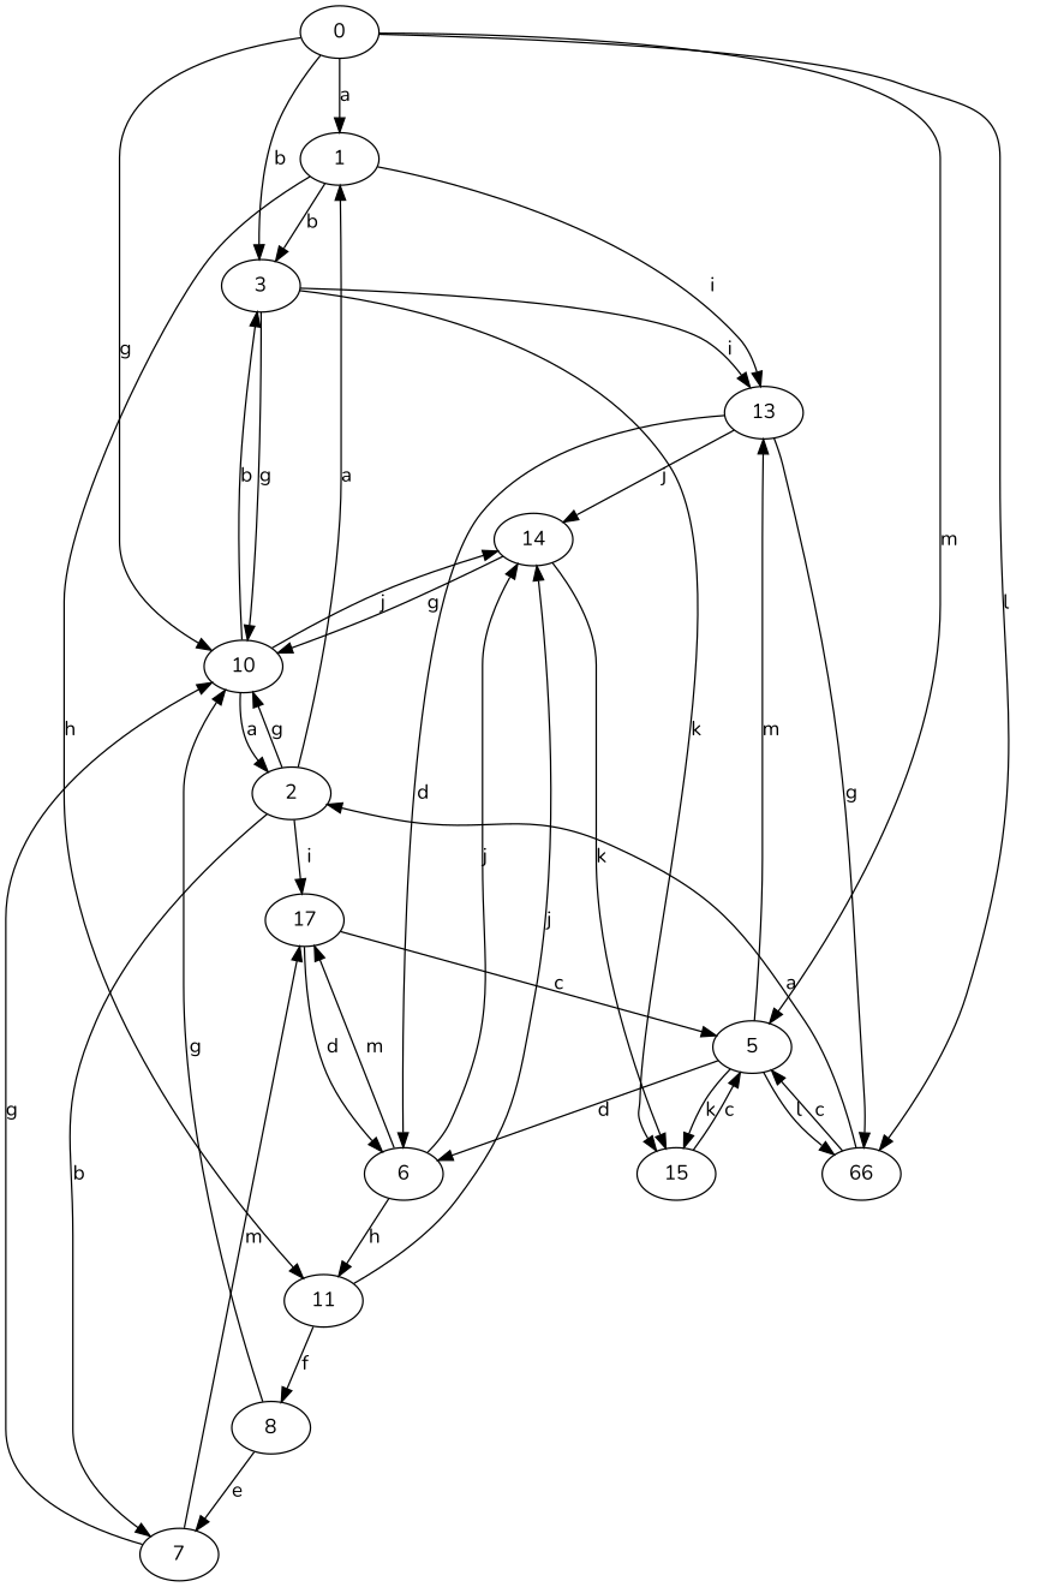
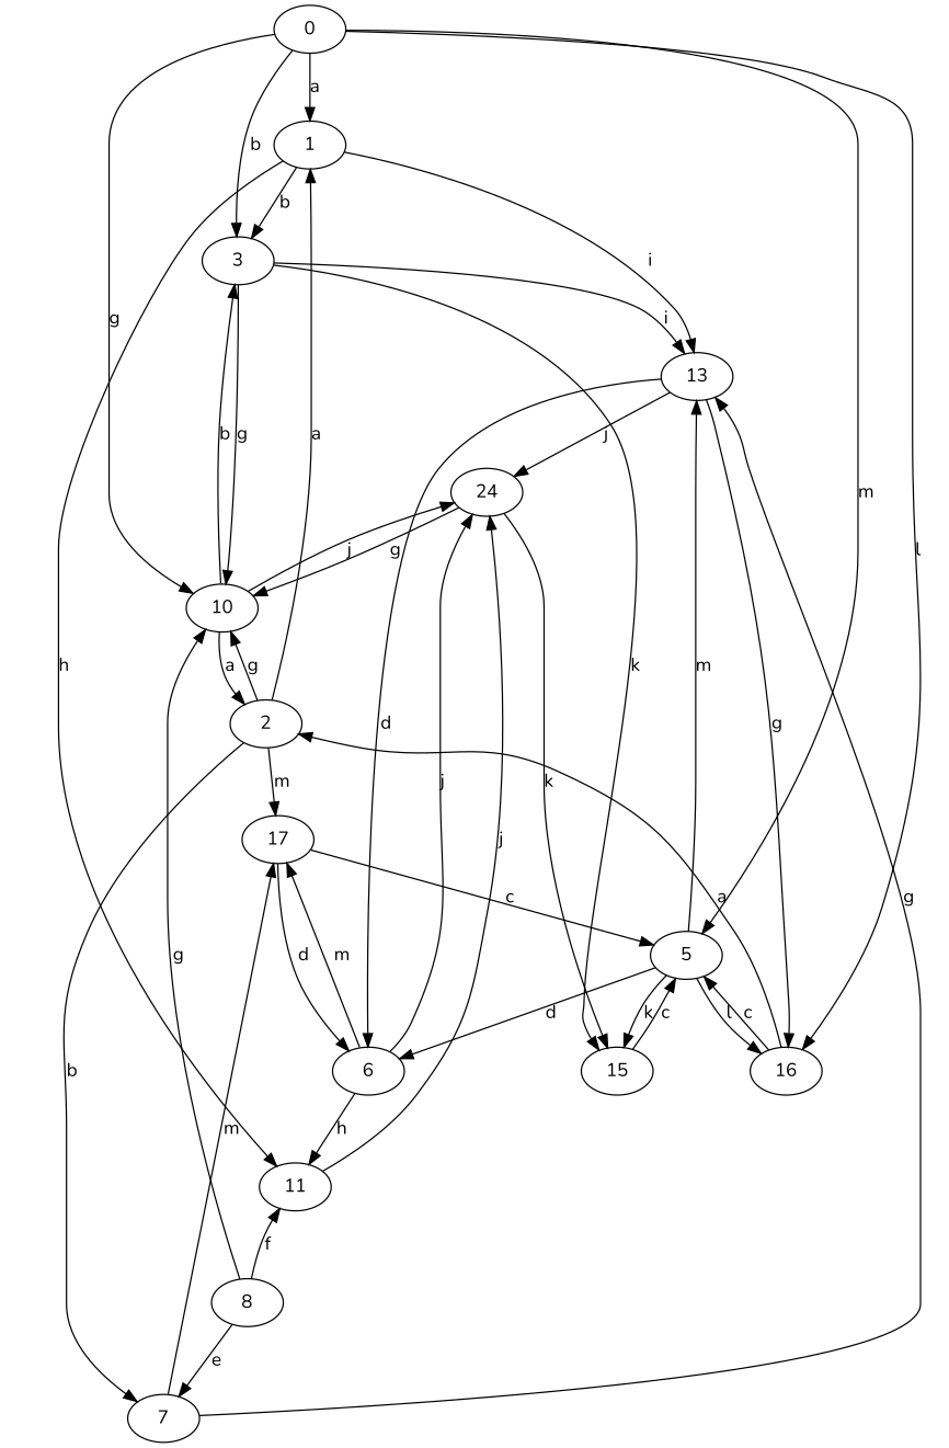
  strict digraph {
    fontname=Nunito
    node [fontname=Nunito]
    edge [fontname=Nunito]
    1
    3
    11
    13
    10
    15
-   14
+   14 [label=24]
    8
-   16 [label=66]
+   16
    6
    2
    7
    17
    5
    0
    1 -> 3 [label=b]
    1 -> 11 [label=h]
    1 -> 13 [label=i]
    3 -> 13 [label=i]
    3 -> 10 [label=g]
    3 -> 15 [label=k]
    11 -> 14 [label=j]
-   11 -> 8 [label=f]
+   8 -> 11 [label=f]
    13 -> 14 [label=j]
    13 -> 16 [label=g]
    13 -> 6 [label=d]
    10 -> 3 [label=b]
    10 -> 14 [label=j]
    10 -> 2 [label=a]
    15 -> 5 [label=c]
    14 -> 10 [label=g]
    14 -> 15 [label=k]
    8 -> 10 [label=g]
    8 -> 7 [label=e]
    16 -> 2 [label=a]
    16 -> 5 [label=c]
    6 -> 11 [label=h]
    6 -> 14 [label=j]
    6 -> 17 [label=m]
    2 -> 1 [label=a]
    2 -> 10 [label=g]
    2 -> 7 [label=b]
-   2 -> 17 [label=i]
-   7 -> 10 [label=g]
+   2 -> 17 [label=m]
+   7 -> 13 [label=g]
    7 -> 17 [label=m]
    17 -> 6 [label=d]
    17 -> 5 [label=c]
    5 -> 13 [label=m]
    5 -> 15 [label=k]
    5 -> 16 [label=l]
    5 -> 6 [label=d]
    0 -> 1 [label=a]
    0 -> 3 [label=b]
    0 -> 10 [label=g]
    0 -> 16 [label=l]
    0 -> 5 [label=m]
  }
